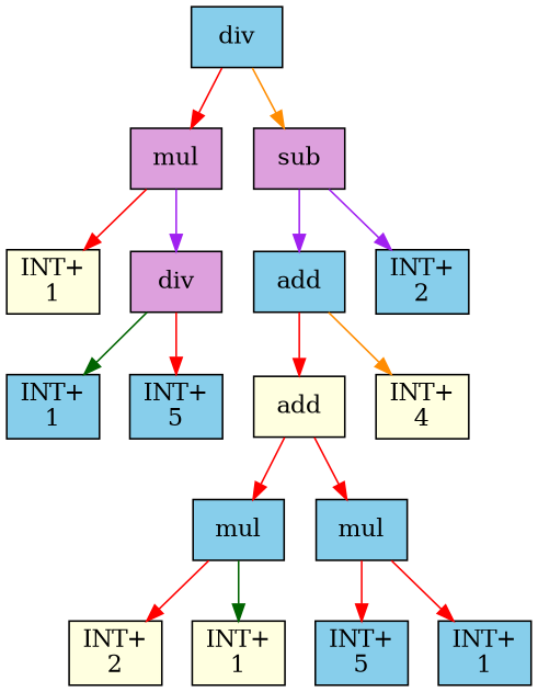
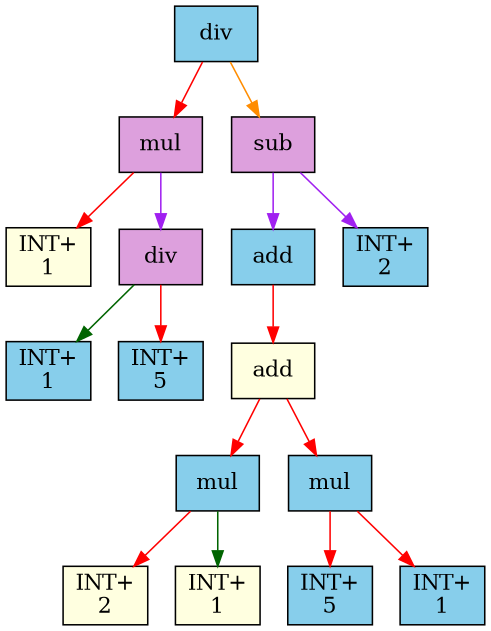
  digraph {
    node [shape=box style=filled fillcolor=skyblue]
    edge [color=red]
    n1 [label=div]
    n2 [label=mul fillcolor=plum]
    n3 [label=sub fillcolor=plum]
    n4 [label="INT+\n1" fillcolor=lightyellow]
    n5 [label=div fillcolor=plum]
    n6 [label="INT+\n1"]
    n7 [label="INT+\n5"]
    n8 [label=add]
    n9 [label="INT+\n2"]
    n10 [label=add fillcolor=lightyellow]
-   n11 [label="INT+\n4" fillcolor=lightyellow]
    n12 [label=mul]
    n13 [label=mul]
    n14 [label="INT+\n2" fillcolor=lightyellow]
    n15 [label="INT+\n1" fillcolor=lightyellow]
    n16 [label="INT+\n5"]
    n17 [label="INT+\n1"]
    n1 -> n2
    n1 -> n3 [color=darkorange]
    n2 -> n4
    n2 -> n5 [color=purple]
    n3 -> n8 [color=purple]
    n3 -> n9 [color=purple]
    n5 -> n6 [color=darkgreen]
    n5 -> n7
    n8 -> n10
-   n8 -> n11 [color=darkorange]
    n10 -> n12
    n10 -> n13
    n12 -> n14
    n12 -> n15 [color=darkgreen]
    n13 -> n16
    n13 -> n17
  }
